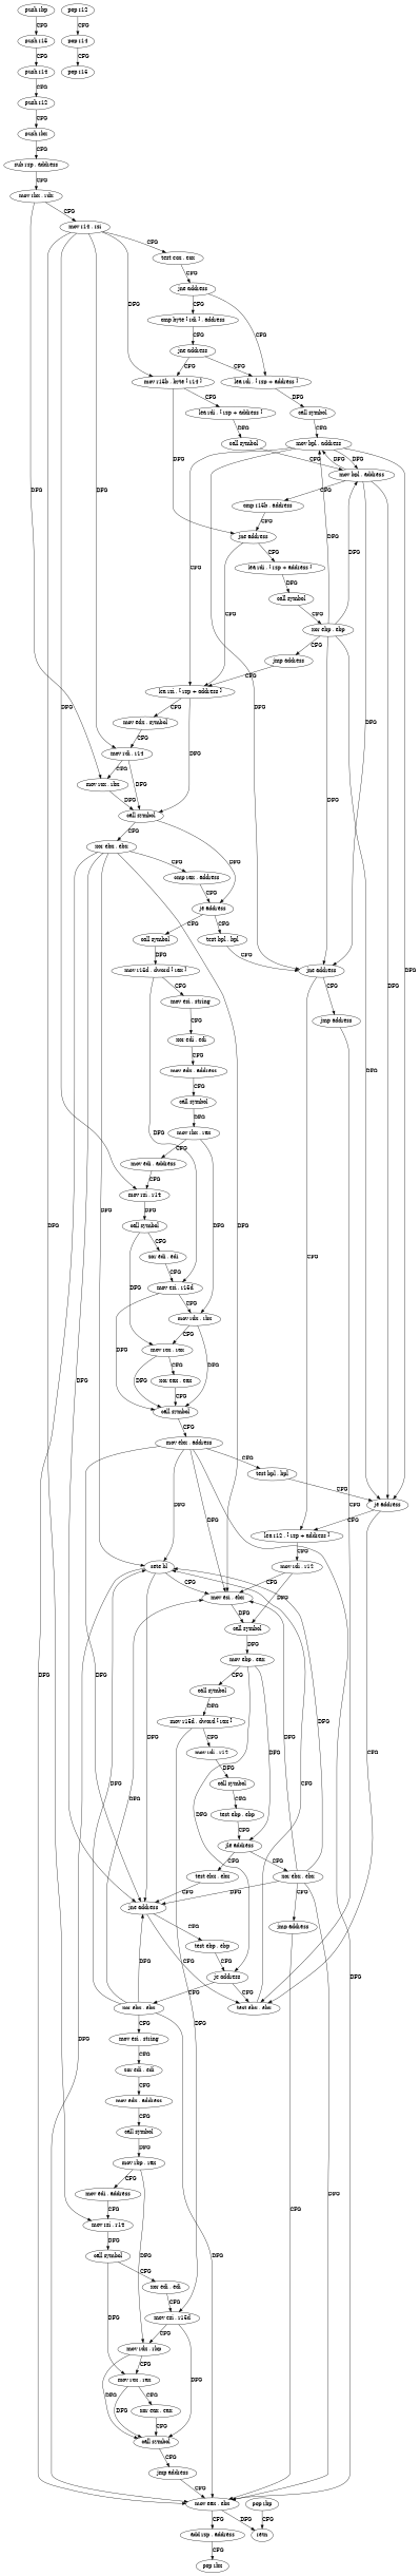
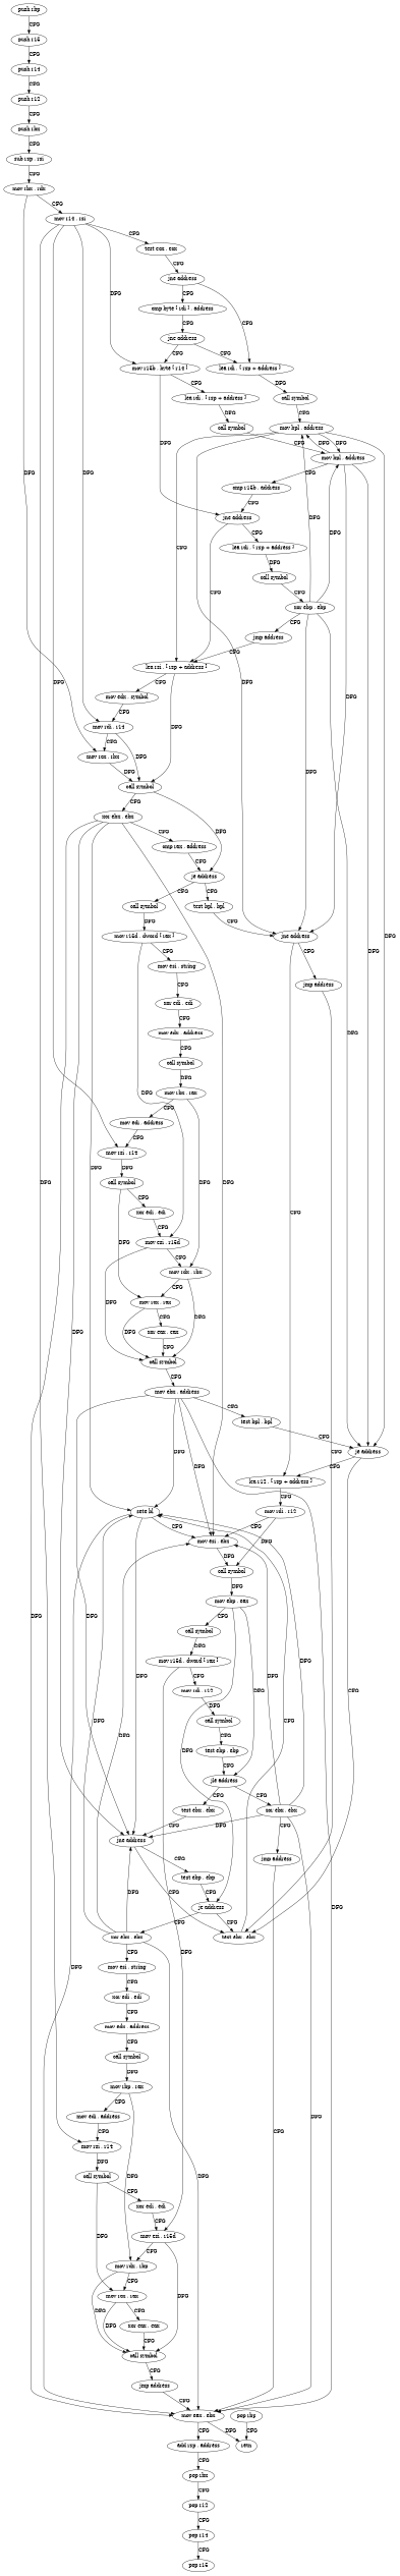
  digraph {
    n1 [label="push rbp"]
    n2 [label="push r15"]
    n3 [label="push r14"]
    n4 [label="push r12"]
    n5 [label="push rbx"]
-   n6 [label="sub rsp , address"]
+   n6 [label="sub rsp , rsi"]
    n7 [label="mov rbx , rdx"]
    n8 [label="mov r14 , rsi"]
    n9 [label="mov rcx , rbx"]
    n10 [label="test ecx , ecx"]
    n11 [label="mov r15b , byte [ r14 ]"]
    n12 [label="mov rsi , r14"]
    n13 [label="mov rdi , r14"]
    n14 [label="mov rsi , r14"]
    n15 [label="call symbol"]
    n16 [label="jne address"]
    n17 [label="lea rdi , [ rsp + address ]"]
    n18 [label="jne address"]
    n19 [label="call symbol"]
    n20 [label="call symbol"]
    n21 [label="lea rdi , [ rsp + address ]"]
    n22 [label="cmp byte [ rdi ] , address"]
    n23 [label="call symbol"]
    n24 [label="jne address"]
    n25 [label="mov bpl , address"]
    n26 [label="lea rsi , [ rsp + address ]"]
    n27 [label="je address"]
    n28 [label="jne address"]
    n29 [label="mov bpl , address"]
    n30 [label="mov edx , symbol"]
    n31 [label="test ebx , ebx"]
    n32 [label="lea r12 , [ rsp + address ]"]
    n33 [label="jmp address"]
    n34 [label="cmp r15b , address"]
    n35 [label="xor ebx , ebx"]
    n36 [label="je address"]
    n37 [label="call symbol"]
    n38 [label="lea rdi , [ rsp + address ]"]
    n39 [label="call symbol"]
    n40 [label="mov r15d , dword [ rax ]"]
    n41 [label="mov esi , string"]
    n42 [label="mov esi , r15d"]
    n43 [label="xor edi , edi"]
    n44 [label="mov rdx , rbx"]
    n45 [label="call symbol"]
    n46 [label="mov edx , address"]
    n47 [label="call symbol"]
    n48 [label="mov rbx , rax"]
    n49 [label="mov edi , address"]
    n50 [label="mov rcx , rax"]
    n51 [label="xor edi , edi"]
    n52 [label="xor eax , eax"]
    n53 [label="mov ebx , address"]
    n54 [label="test bpl , bpl"]
    n55 [label="sete bl"]
    n56 [label="mov eax , ebx"]
    n57 [label="mov esi , ebx"]
    n58 [label="jne address"]
    n59 [label="add rsp , address"]
    n60 [label=retn]
    n61 [label="call symbol"]
    n62 [label="test ebp , ebp"]
    n63 [label="mov rdi , r12"]
    n64 [label="test bpl , bpl"]
    n65 [label="call symbol"]
    n66 [label="xor ebp , ebp"]
    n67 [label="pop rbx"]
    n68 [label="mov ebp , eax"]
    n69 [label="call symbol"]
    n70 [label="jle address"]
    n71 [label="je address"]
    n72 [label="mov r15d , dword [ rax ]"]
    n73 [label="test ebx , ebx"]
    n74 [label="xor ebx , ebx"]
    n75 [label="xor ebx , ebx"]
    n76 [label="mov rdi , r12"]
    n77 [label="mov esi , r15d"]
    n78 [label="call symbol"]
    n79 [label="mov rdx , rbp"]
    n80 [label="call symbol"]
    n81 [label="test ebp , ebp"]
    n82 [label="jmp address"]
    n83 [label="cmp rax , address"]
    n84 [label="jmp address"]
    n85 [label="mov esi , string"]
    n86 [label="xor edi , edi"]
    n87 [label="pop r12"]
    n88 [label="pop r14"]
    n89 [label="pop r15"]
    n90 [label="pop rbp"]
    n91 [label="mov edx , address"]
    n92 [label="call symbol"]
    n93 [label="mov rbp , rax"]
    n94 [label="mov edi , address"]
    n95 [label="mov rcx , rax"]
    n96 [label="xor edi , edi"]
    n97 [label="xor eax , eax"]
    n98 [label="jmp address"]
    n1 -> n2 [label=CFG]
    n2 -> n3 [label=CFG]
    n3 -> n4 [label=CFG]
    n4 -> n5 [label=CFG]
    n5 -> n6 [label=CFG]
    n6 -> n7 [label=CFG]
    n7 -> n8 [label=CFG]
    n7 -> n9 [label=DFG]
    n8 -> n10 [label=CFG]
    n8 -> n11 [label=DFG]
    n8 -> n12 [label=DFG]
    n8 -> n13 [label=DFG]
    n8 -> n14 [label=DFG]
    n9 -> n15 [label=DFG]
    n10 -> n16 [label=CFG]
    n11 -> n17 [label=CFG]
    n11 -> n18 [label=DFG]
    n12 -> n19 [label=DFG]
    n13 -> n9 [label=CFG]
    n13 -> n15 [label=DFG]
    n14 -> n20 [label=DFG]
    n15 -> n35 [label=CFG]
    n15 -> n36 [label=DFG]
    n16 -> n21 [label=CFG]
    n16 -> n22 [label=CFG]
    n17 -> n37 [label=DFG]
    n18 -> n26 [label=CFG]
    n18 -> n38 [label=CFG]
    n19 -> n50 [label=DFG]
    n19 -> n51 [label=CFG]
    n20 -> n95 [label=DFG]
    n20 -> n96 [label=CFG]
    n21 -> n23 [label=DFG]
    n22 -> n24 [label=CFG]
    n23 -> n25 [label=CFG]
    n24 -> n11 [label=CFG]
    n24 -> n21 [label=CFG]
    n25 -> n26 [label=CFG]
    n25 -> n27 [label=DFG]
    n25 -> n28 [label=DFG]
    n25 -> n29 [label=DFG]
    n26 -> n15 [label=DFG]
    n26 -> n30 [label=CFG]
    n27 -> n31 [label=CFG]
    n27 -> n32 [label=CFG]
    n28 -> n32 [label=CFG]
    n28 -> n33 [label=CFG]
    n29 -> n25 [label=DFG]
    n29 -> n27 [label=DFG]
    n29 -> n28 [label=DFG]
    n29 -> n34 [label=CFG]
    n30 -> n13 [label=CFG]
    n31 -> n55 [label=CFG]
    n32 -> n63 [label=CFG]
    n33 -> n31 [label=CFG]
    n34 -> n18 [label=CFG]
    n35 -> n55 [label=DFG]
    n35 -> n56 [label=DFG]
    n35 -> n57 [label=DFG]
    n35 -> n58 [label=DFG]
    n35 -> n83 [label=CFG]
    n36 -> n39 [label=CFG]
    n36 -> n64 [label=CFG]
    n37 -> n29 [label=CFG]
    n38 -> n65 [label=DFG]
    n39 -> n40 [label=DFG]
    n40 -> n41 [label=CFG]
    n40 -> n42 [label=DFG]
    n41 -> n43 [label=CFG]
    n42 -> n44 [label=CFG]
    n42 -> n45 [label=DFG]
    n43 -> n46 [label=CFG]
    n44 -> n45 [label=DFG]
    n44 -> n50 [label=CFG]
    n45 -> n53 [label=CFG]
    n46 -> n47 [label=CFG]
    n47 -> n48 [label=DFG]
    n48 -> n44 [label=DFG]
    n48 -> n49 [label=CFG]
    n49 -> n12 [label=CFG]
    n50 -> n45 [label=DFG]
    n50 -> n52 [label=CFG]
    n51 -> n42 [label=CFG]
    n52 -> n45 [label=CFG]
    n53 -> n54 [label=CFG]
    n53 -> n55 [label=DFG]
    n53 -> n56 [label=DFG]
    n53 -> n57 [label=DFG]
    n53 -> n58 [label=DFG]
    n54 -> n27 [label=CFG]
    n55 -> n56 [label=DFG]
    n55 -> n57 [label=CFG]
    n55 -> n58 [label=DFG]
    n56 -> n59 [label=CFG]
    n56 -> n60 [label=DFG]
    n57 -> n61 [label=DFG]
    n58 -> n31 [label=CFG]
    n58 -> n62 [label=CFG]
    n59 -> n67 [label=CFG]
    n61 -> n68 [label=DFG]
    n62 -> n71 [label=CFG]
    n63 -> n57 [label=CFG]
    n63 -> n61 [label=DFG]
    n64 -> n28 [label=CFG]
    n65 -> n66 [label=CFG]
    n66 -> n25 [label=DFG]
    n66 -> n27 [label=DFG]
    n66 -> n28 [label=DFG]
    n66 -> n29 [label=DFG]
    n66 -> n84 [label=CFG]
+   n67 -> n87 [label=CFG]
    n68 -> n69 [label=CFG]
    n68 -> n70 [label=DFG]
    n68 -> n71 [label=DFG]
    n69 -> n72 [label=DFG]
    n70 -> n73 [label=CFG]
    n70 -> n74 [label=CFG]
    n71 -> n31 [label=CFG]
    n71 -> n75 [label=CFG]
    n72 -> n76 [label=CFG]
    n72 -> n77 [label=DFG]
    n73 -> n58 [label=CFG]
    n74 -> n55 [label=DFG]
    n74 -> n56 [label=DFG]
    n74 -> n57 [label=DFG]
    n74 -> n58 [label=DFG]
    n74 -> n82 [label=CFG]
    n75 -> n55 [label=DFG]
    n75 -> n56 [label=DFG]
    n75 -> n57 [label=DFG]
    n75 -> n58 [label=DFG]
    n75 -> n85 [label=CFG]
    n76 -> n78 [label=DFG]
    n77 -> n79 [label=CFG]
    n77 -> n80 [label=DFG]
    n78 -> n81 [label=CFG]
    n79 -> n80 [label=DFG]
    n79 -> n95 [label=CFG]
    n80 -> n98 [label=CFG]
    n81 -> n70 [label=CFG]
    n82 -> n56 [label=CFG]
    n83 -> n36 [label=CFG]
    n84 -> n26 [label=CFG]
    n85 -> n86 [label=CFG]
    n86 -> n91 [label=CFG]
    n87 -> n88 [label=CFG]
    n88 -> n89 [label=CFG]
    n90 -> n60 [label=CFG]
    n91 -> n92 [label=CFG]
    n92 -> n93 [label=DFG]
    n93 -> n79 [label=DFG]
    n93 -> n94 [label=CFG]
    n94 -> n14 [label=CFG]
    n95 -> n80 [label=DFG]
    n95 -> n97 [label=CFG]
    n96 -> n77 [label=CFG]
    n97 -> n80 [label=CFG]
    n98 -> n56 [label=CFG]
  }
